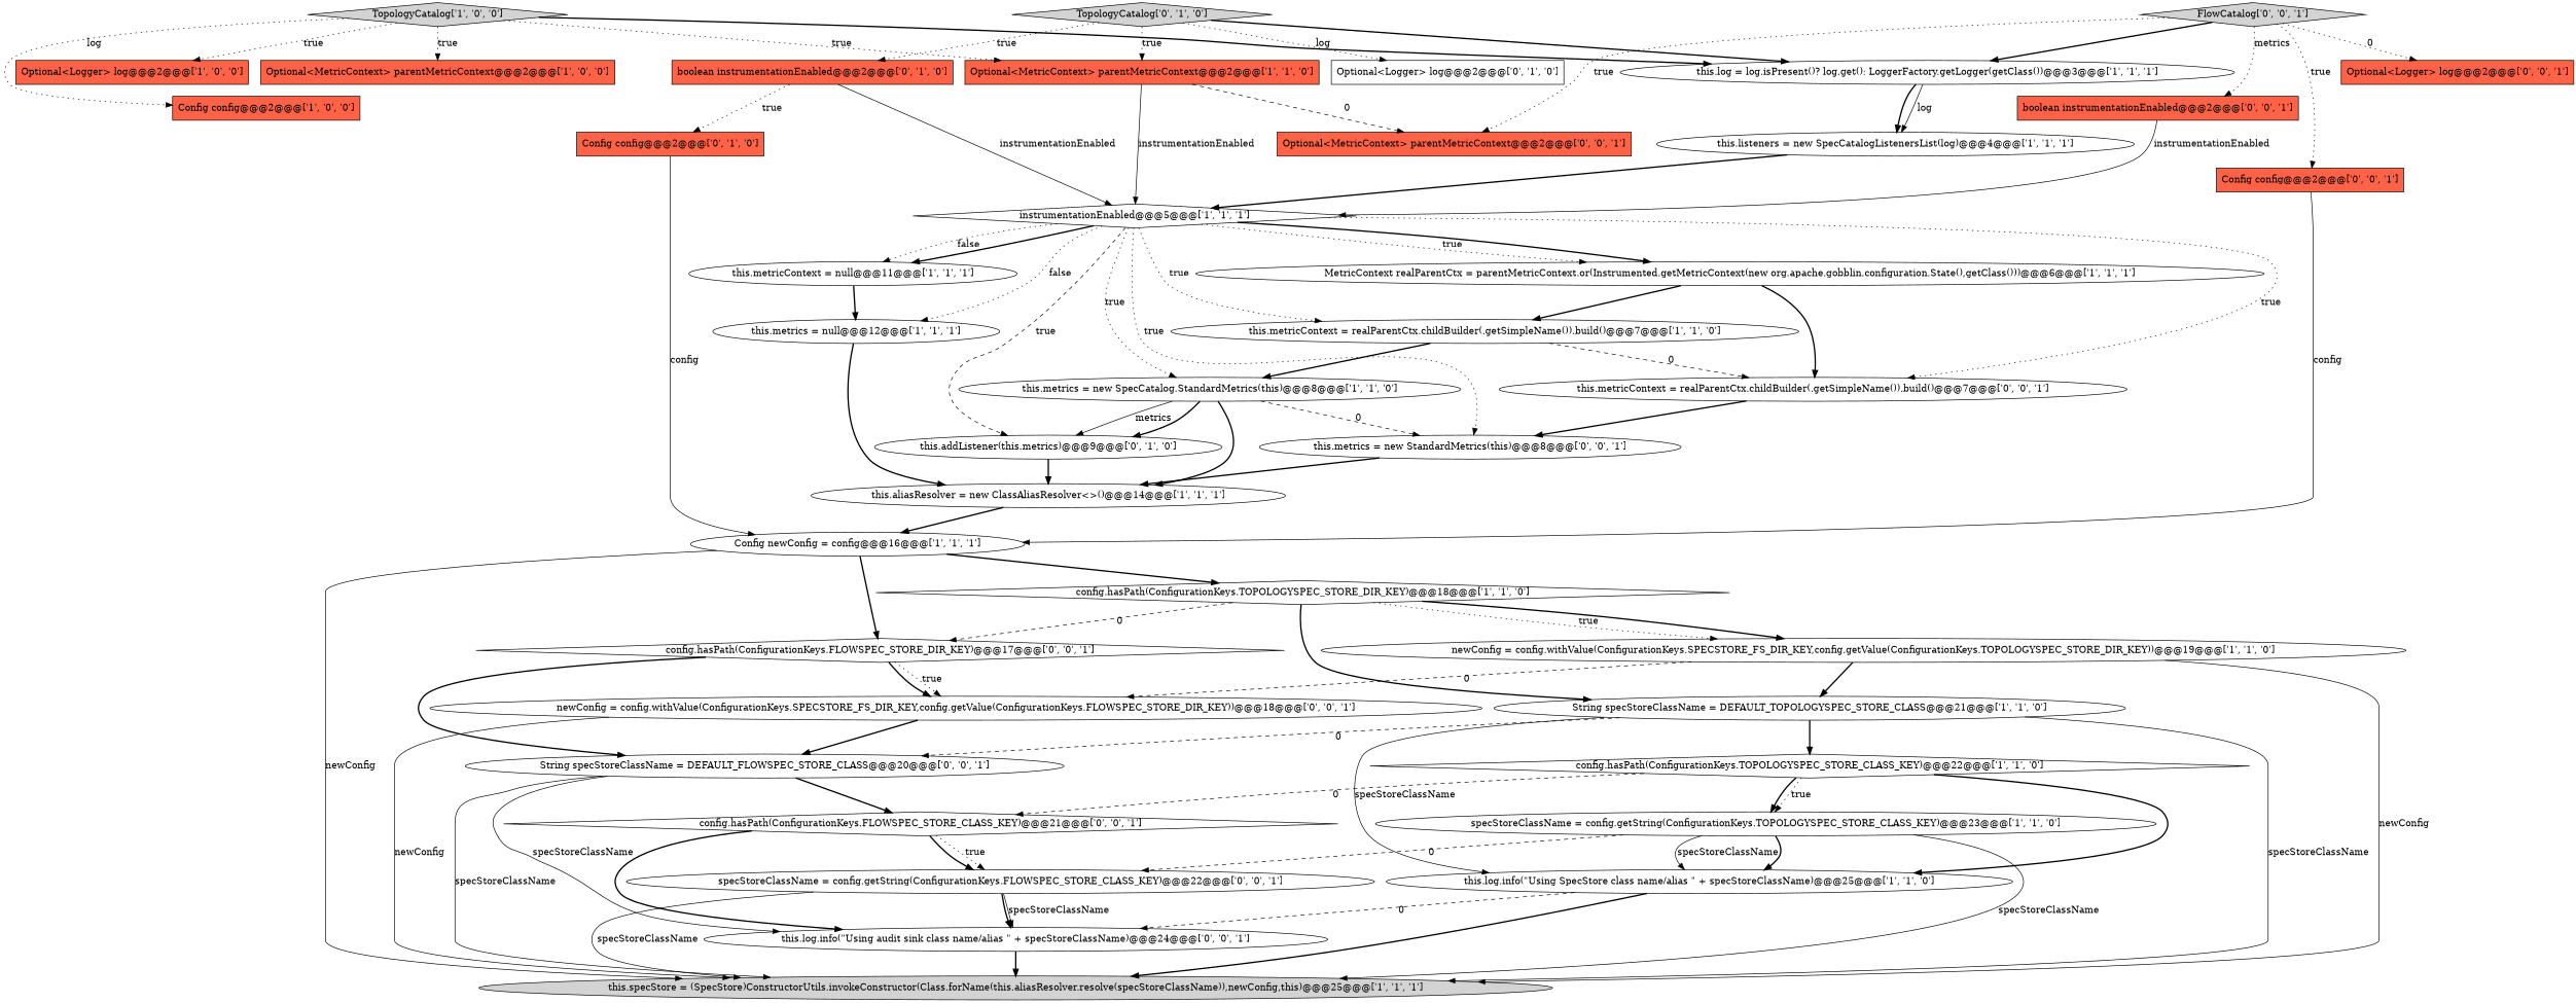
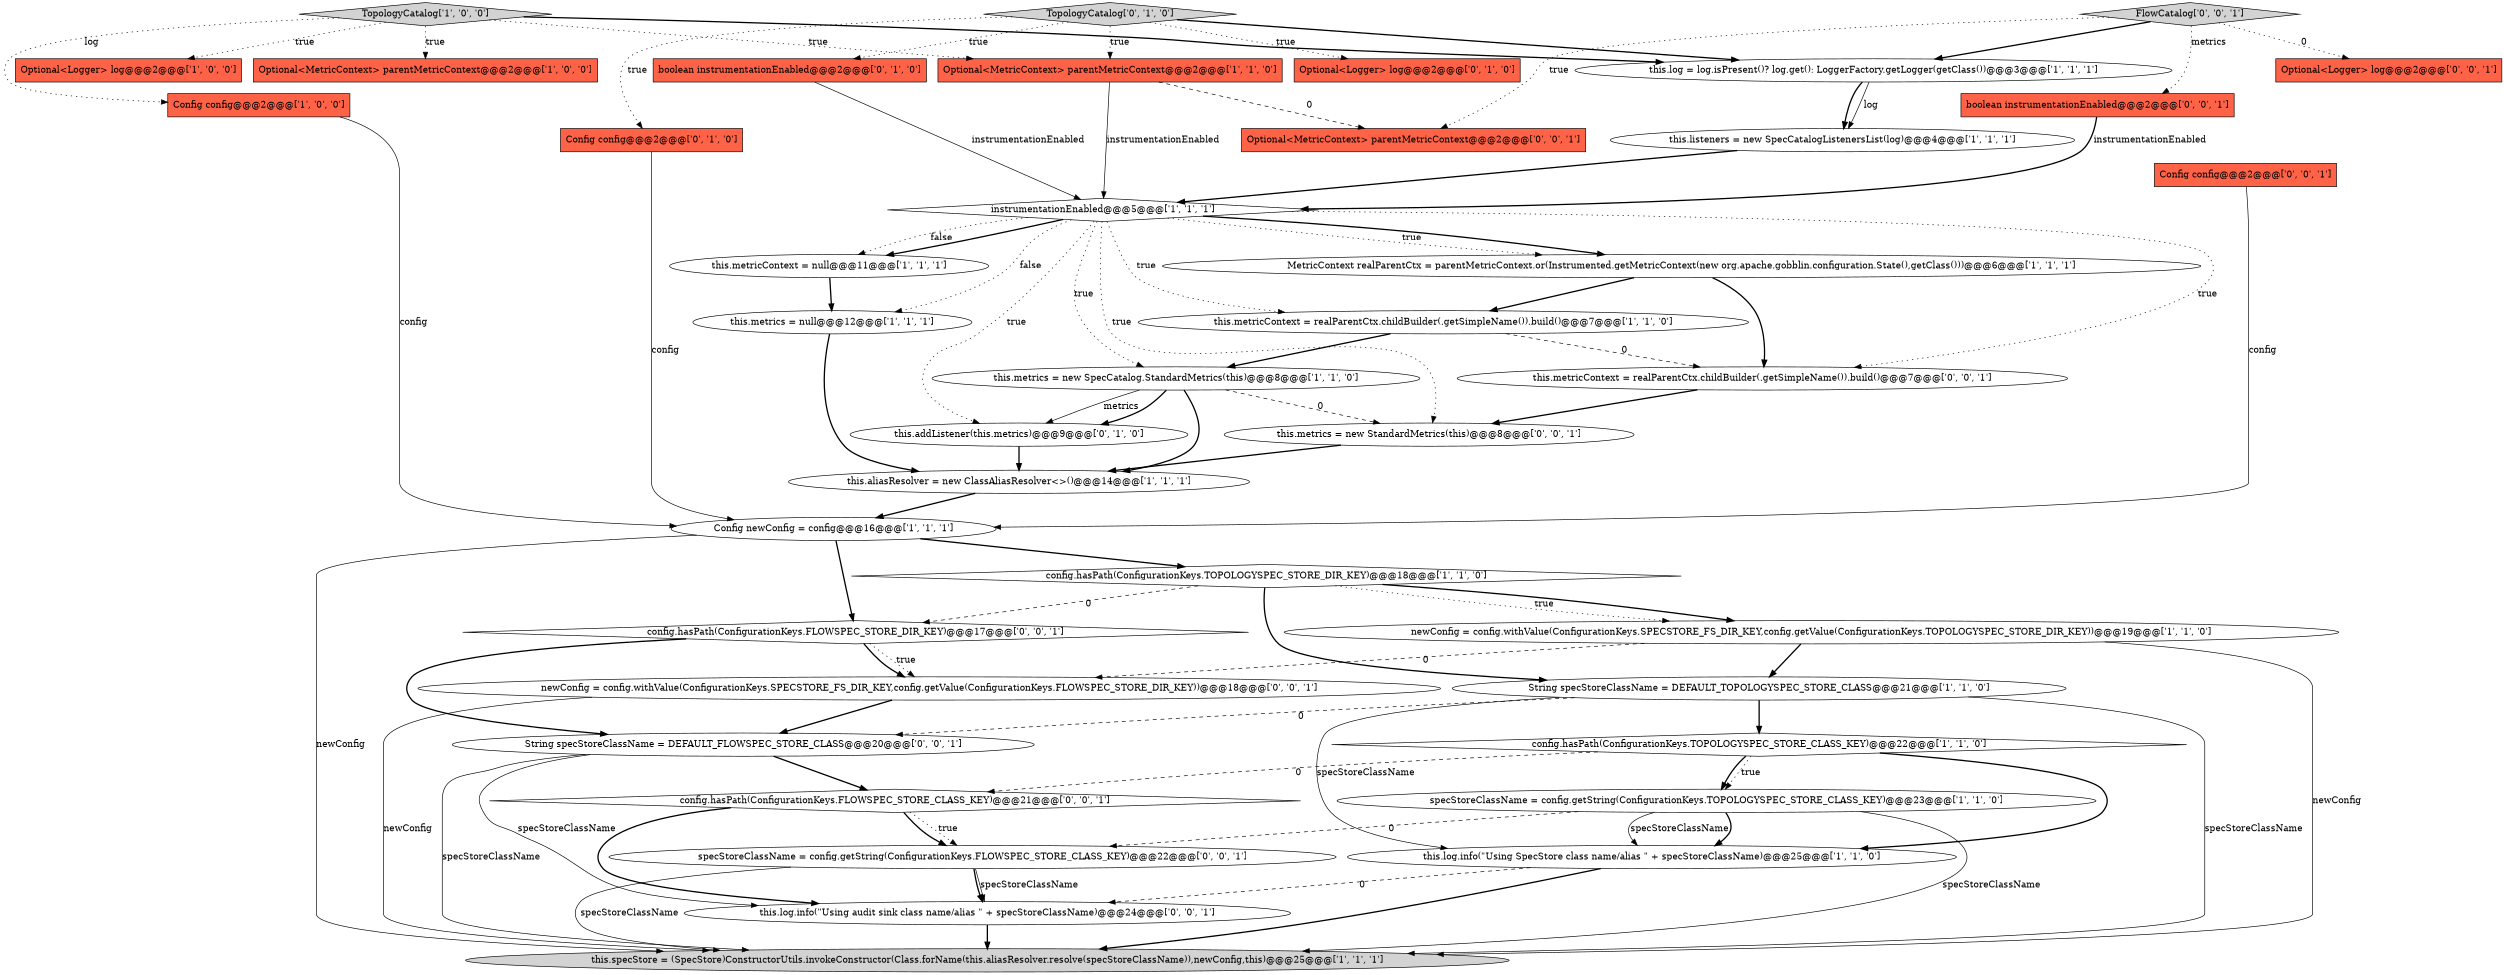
  digraph {
    node [fillcolor=white shape=ellipse style=filled]
    edge [style=bold]
    n1 [fillcolor=lightgray label="TopologyCatalog['1', '0', '0']" shape=diamond]
    n2 [label="this.log = log.isPresent()? log.get(): LoggerFactory.getLogger(getClass())@@@3@@@['1', '1', '1']"]
    n3 [fillcolor=tomato label="Optional<MetricContext> parentMetricContext@@@2@@@['1', '1', '0']" shape=box]
    n4 [fillcolor=tomato label="Optional<Logger> log@@@2@@@['1', '0', '0']" shape=box]
    n5 [fillcolor=tomato label="Optional<MetricContext> parentMetricContext@@@2@@@['1', '0', '0']" shape=box]
    n6 [fillcolor=tomato label="Config config@@@2@@@['1', '0', '0']" shape=box]
    n7 [label="this.listeners = new SpecCatalogListenersList(log)@@@4@@@['1', '1', '1']"]
    n8 [fillcolor=tomato label="Optional<MetricContext> parentMetricContext@@@2@@@['0', '0', '1']" shape=box]
    n9 [label="instrumentationEnabled@@@5@@@['1', '1', '1']" shape=diamond]
    n10 [label="Config newConfig = config@@@16@@@['1', '1', '1']"]
    n11 [label="MetricContext realParentCtx = parentMetricContext.or(Instrumented.getMetricContext(new org.apache.gobblin.configuration.State(),getClass()))@@@6@@@['1', '1', '1']"]
    n12 [label="this.metricContext = realParentCtx.childBuilder(.getSimpleName()).build()@@@7@@@['0', '0', '1']"]
    n13 [label="this.metricContext = realParentCtx.childBuilder(.getSimpleName()).build()@@@7@@@['1', '1', '0']"]
    n14 [label="this.metrics = new StandardMetrics(this)@@@8@@@['0', '0', '1']"]
    n15 [label="this.metrics = new SpecCatalog.StandardMetrics(this)@@@8@@@['1', '1', '0']"]
    n16 [fillcolor=lightgray label="this.specStore = (SpecStore)ConstructorUtils.invokeConstructor(Class.forName(this.aliasResolver.resolve(specStoreClassName)),newConfig,this)@@@25@@@['1', '1', '1']"]
    n17 [label="String specStoreClassName = DEFAULT_TOPOLOGYSPEC_STORE_CLASS@@@21@@@['1', '1', '0']"]
    n18 [label="config.hasPath(ConfigurationKeys.TOPOLOGYSPEC_STORE_CLASS_KEY)@@@22@@@['1', '1', '0']" shape=diamond]
    n19 [label="this.log.info(\"Using SpecStore class name/alias \" + specStoreClassName)@@@25@@@['1', '1', '0']"]
    n20 [label="String specStoreClassName = DEFAULT_FLOWSPEC_STORE_CLASS@@@20@@@['0', '0', '1']"]
    n21 [label="config.hasPath(ConfigurationKeys.FLOWSPEC_STORE_CLASS_KEY)@@@21@@@['0', '0', '1']" shape=diamond]
    n22 [label="specStoreClassName = config.getString(ConfigurationKeys.TOPOLOGYSPEC_STORE_CLASS_KEY)@@@23@@@['1', '1', '0']"]
    n23 [label="this.log.info(\"Using audit sink class name/alias \" + specStoreClassName)@@@24@@@['0', '0', '1']"]
    n24 [fillcolor=tomato label="Optional<Logger> log@@@2@@@['0', '0', '1']" shape=box]
    n25 [label="this.aliasResolver = new ClassAliasResolver<>()@@@14@@@['1', '1', '1']"]
    n26 [label="specStoreClassName = config.getString(ConfigurationKeys.FLOWSPEC_STORE_CLASS_KEY)@@@22@@@['0', '0', '1']"]
    n27 [label="this.metricContext = null@@@11@@@['1', '1', '1']"]
    n28 [label="this.metrics = null@@@12@@@['1', '1', '1']"]
    n29 [label="this.addListener(this.metrics)@@@9@@@['0', '1', '0']"]
    n30 [label="newConfig = config.withValue(ConfigurationKeys.SPECSTORE_FS_DIR_KEY,config.getValue(ConfigurationKeys.TOPOLOGYSPEC_STORE_DIR_KEY))@@@19@@@['1', '1', '0']"]
    n31 [label="newConfig = config.withValue(ConfigurationKeys.SPECSTORE_FS_DIR_KEY,config.getValue(ConfigurationKeys.FLOWSPEC_STORE_DIR_KEY))@@@18@@@['0', '0', '1']"]
    n32 [fillcolor=lightgray label="FlowCatalog['0', '0', '1']" shape=diamond]
    n33 [fillcolor=tomato label="Config config@@@2@@@['0', '0', '1']" shape=box]
    n34 [fillcolor=tomato label="boolean instrumentationEnabled@@@2@@@['0', '0', '1']" shape=box]
-   n35 [label="Optional<Logger> log@@@2@@@['0', '1', '0']" shape=box]
+   n35 [fillcolor=tomato label="Optional<Logger> log@@@2@@@['0', '1', '0']" shape=box]
    n36 [fillcolor=tomato label="boolean instrumentationEnabled@@@2@@@['0', '1', '0']" shape=box]
    n37 [label="config.hasPath(ConfigurationKeys.FLOWSPEC_STORE_DIR_KEY)@@@17@@@['0', '0', '1']" shape=diamond]
    n38 [label="config.hasPath(ConfigurationKeys.TOPOLOGYSPEC_STORE_DIR_KEY)@@@18@@@['1', '1', '0']" shape=diamond]
    n39 [fillcolor=tomato label="Config config@@@2@@@['0', '1', '0']" shape=box]
    n40 [fillcolor=lightgray label="TopologyCatalog['0', '1', '0']" shape=diamond]
    n1 -> n2
    n1 -> n3 [label=true style=dotted]
    n1 -> n4 [label=true style=dotted]
    n1 -> n5 [label=true style=dotted]
    n1 -> n6 [label=log style=dotted]
    n2 -> n7 [label=log style=solid]
    n2 -> n7
    n3 -> n8 [label=0 style=dashed]
    n3 -> n9 [label=instrumentationEnabled style=solid]
+   n6 -> n10 [label=config style=solid]
    n7 -> n9
    n9 -> n11
    n9 -> n11 [label=true style=dotted]
    n9 -> n12 [label=true style=dotted]
    n9 -> n13 [label=true style=dotted]
    n9 -> n14 [label=true style=dotted]
    n9 -> n15 [label=true style=dotted]
    n9 -> n27 [label=false style=dotted]
    n9 -> n27
    n9 -> n28 [label=false style=dotted]
-   n9 -> n29 [label=true style=dashed]
+   n9 -> n29 [label=true style=dotted]
    n10 -> n16 [label=newConfig style=solid]
    n10 -> n37
    n10 -> n38
    n11 -> n12
    n11 -> n13
    n12 -> n14
    n13 -> n12 [label=0 style=dashed]
    n13 -> n15
    n14 -> n25
    n15 -> n14 [label=0 style=dashed]
    n15 -> n25
    n15 -> n29 [label=metrics style=solid]
    n15 -> n29
    n17 -> n16 [label=specStoreClassName style=solid]
    n17 -> n18
    n17 -> n19 [label=specStoreClassName style=solid]
    n17 -> n20 [label=0 style=dashed]
    n18 -> n19
    n18 -> n21 [label=0 style=dashed]
    n18 -> n22
    n18 -> n22 [label=true style=dotted]
    n19 -> n16
    n19 -> n23 [label=0 style=dashed]
    n20 -> n16 [label=specStoreClassName style=solid]
    n20 -> n21
    n20 -> n23 [label=specStoreClassName style=solid]
    n21 -> n23
    n21 -> n26 [label=true style=dotted]
    n21 -> n26
    n22 -> n16 [label=specStoreClassName style=solid]
    n22 -> n19 [label=specStoreClassName style=solid]
    n22 -> n19
    n22 -> n26 [label=0 style=dashed]
    n23 -> n16
    n25 -> n10
    n26 -> n16 [label=specStoreClassName style=solid]
    n26 -> n23
    n26 -> n23 [label=specStoreClassName style=solid]
    n27 -> n28
    n28 -> n25
    n29 -> n25
    n30 -> n16 [label=newConfig style=solid]
    n30 -> n17
    n30 -> n31 [label=0 style=dashed]
    n31 -> n16 [label=newConfig style=solid]
    n31 -> n20
    n32 -> n2
    n32 -> n8 [label=true style=dotted]
    n32 -> n24 [label=0 style=dotted]
-   n32 -> n33 [label=true style=dotted]
    n32 -> n34 [label=metrics style=dotted]
    n33 -> n10 [label=config style=solid]
-   n34 -> n9 [label=instrumentationEnabled style=solid]
+   n34 -> n9 [label=instrumentationEnabled]
    n36 -> n9 [label=instrumentationEnabled style=solid]
    n37 -> n20
    n37 -> n31 [label=true style=dotted]
    n37 -> n31
    n38 -> n17
    n38 -> n30
    n38 -> n30 [label=true style=dotted]
    n38 -> n37 [label=0 style=dashed]
    n39 -> n10 [label=config style=solid]
    n40 -> n2
    n40 -> n3 [label=true style=dotted]
-   n40 -> n35 [label=log style=dotted]
+   n40 -> n35 [label=true style=dotted]
    n40 -> n36 [label=true style=dotted]
-   n36 -> n39 [label=true style=dotted]
+   n40 -> n39 [label=true style=dotted]
  }
